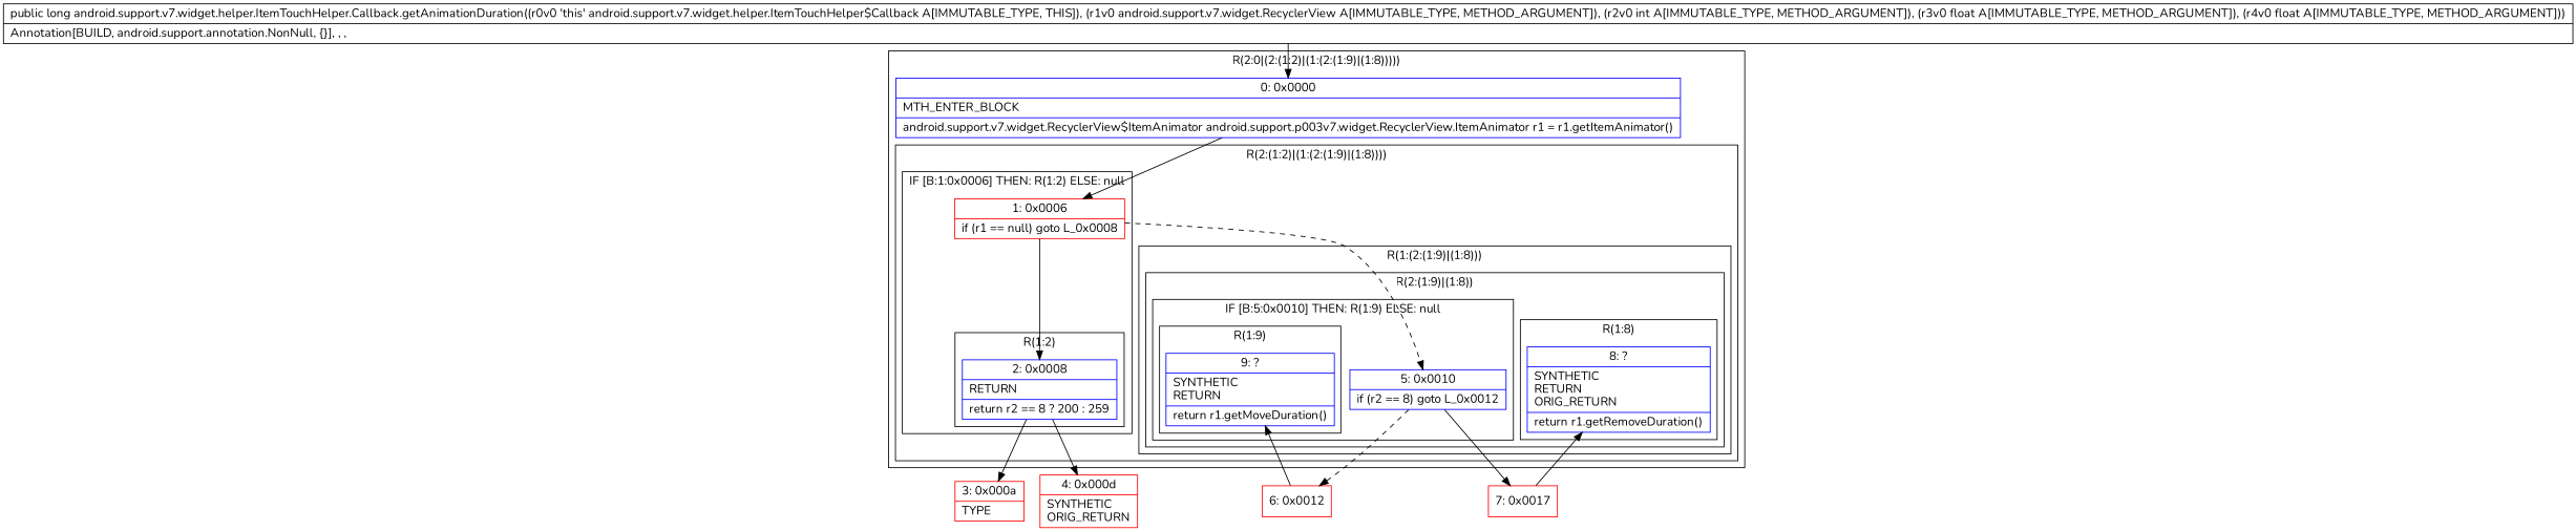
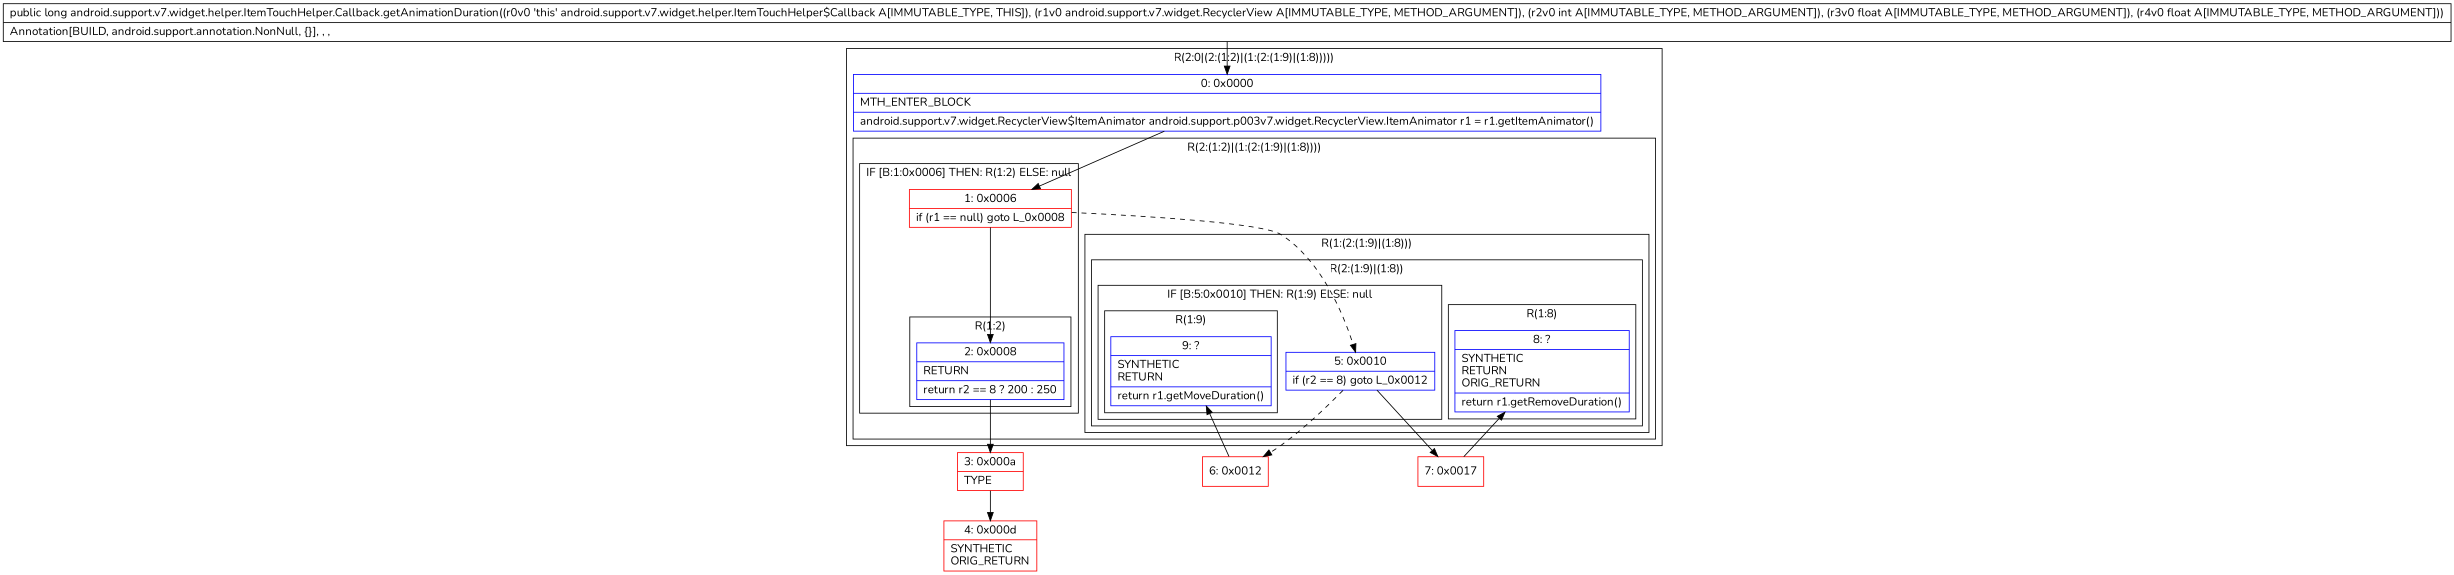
  digraph {
    fontname=Nunito
    node [color=blue fontname=Nunito shape=record]
    edge [fontname=Nunito]
-   n1 [label="{2\:\ 0x0008|RETURN\l|return r2 == 8 ? 200 : 259\l}"]
+   n1 [label="{2\:\ 0x0008|RETURN\l|return r2 == 8 ? 200 : 250\l}"]
    n2 [color=red label="{1\:\ 0x0006|if (r1 == null) goto L_0x0008\l}"]
    n3 [label="{9\:\ ?|SYNTHETIC\lRETURN\l|return r1.getMoveDuration()\l}"]
    n4 [label="{5\:\ 0x0010|if (r2 == 8) goto L_0x0012\l}"]
    n5 [label="{8\:\ ?|SYNTHETIC\lRETURN\lORIG_RETURN\l|return r1.getRemoveDuration()\l}"]
    n6 [label="{0\:\ 0x0000|MTH_ENTER_BLOCK\l|android.support.v7.widget.RecyclerView$ItemAnimator android.support.p003v7.widget.RecyclerView.ItemAnimator r1 = r1.getItemAnimator()\l}"]
    n7 [color=red label="{3\:\ 0x000a|TYPE\l}"]
    n8 [color=red label="{4\:\ 0x000d|SYNTHETIC\lORIG_RETURN\l}"]
    n9 [color=red label="{6\:\ 0x0012}"]
    n10 [color=red label="{7\:\ 0x0017}"]
    n11 [label="{public long android.support.v7.widget.helper.ItemTouchHelper.Callback.getAnimationDuration((r0v0 'this' android.support.v7.widget.helper.ItemTouchHelper$Callback A[IMMUTABLE_TYPE, THIS]), (r1v0 android.support.v7.widget.RecyclerView A[IMMUTABLE_TYPE, METHOD_ARGUMENT]), (r2v0 int A[IMMUTABLE_TYPE, METHOD_ARGUMENT]), (r3v0 float A[IMMUTABLE_TYPE, METHOD_ARGUMENT]), (r4v0 float A[IMMUTABLE_TYPE, METHOD_ARGUMENT]))  | Annotation[BUILD, android.support.annotation.NonNull, \{\}], , , \l}" color=""]
    subgraph cluster_1 {
      label="R(2:0|(2:(1:2)|(1:(2:(1:9)|(1:8)))))"
      n6
      subgraph cluster_2 {
        label="R(2:(1:2)|(1:(2:(1:9)|(1:8))))"
        subgraph cluster_3 {
          label="IF [B:1:0x0006] THEN: R(1:2) ELSE: null"
          n2
          subgraph cluster_4 {
            label="R(1:2)"
            n1
          }
        }
        subgraph cluster_5 {
          label="R(1:(2:(1:9)|(1:8)))"
          subgraph cluster_6 {
            label="R(2:(1:9)|(1:8))"
            subgraph cluster_7 {
              label="IF [B:5:0x0010] THEN: R(1:9) ELSE: null"
              n4
              subgraph cluster_8 {
                label="R(1:9)"
                n3
              }
            }
            subgraph cluster_9 {
              label="R(1:8)"
              n5
            }
          }
        }
      }
    }
    n1 -> n7
-   n1 -> n8
+   n7 -> n8
    n2 -> n1
    n2 -> n4 [style=dashed]
    n4 -> n9 [style=dashed]
    n4 -> n10 [style=solid]
    n6 -> n2
    n9 -> n3
    n10 -> n5
    n11 -> n6
  }
